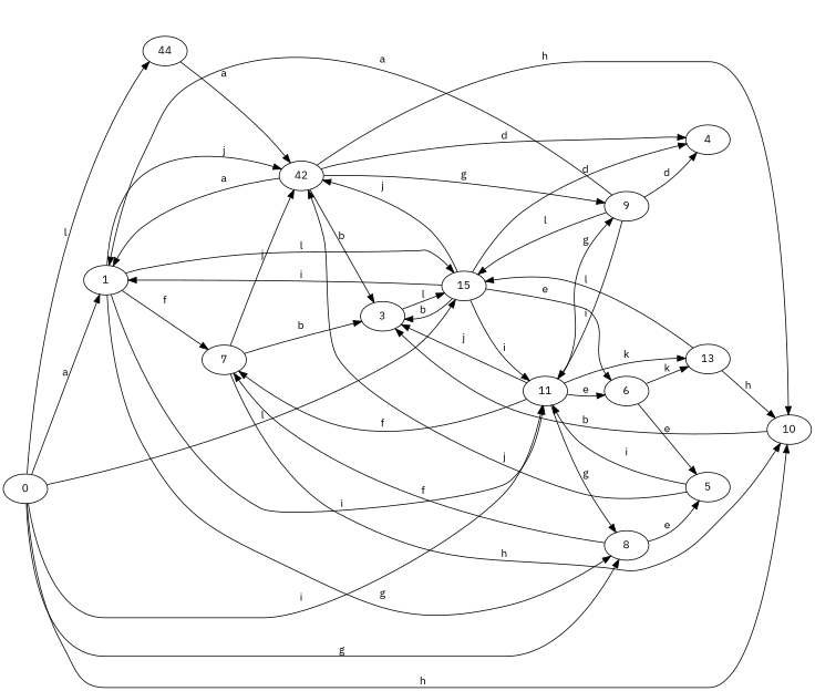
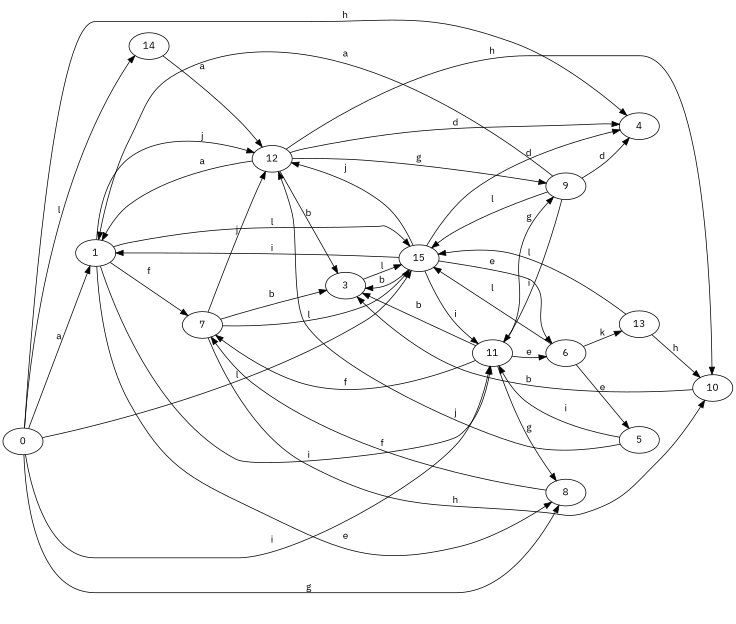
  strict digraph {
    fontname="IBM Plex Sans"
    rankdir=LR
    node [fontname="IBM Plex Sans"]
    edge [fontname="IBM Plex Sans"]
    1
    7
    8
    11
-   12 [label=42]
+   12
    15
    3
    10
    5
    6
    13
    9
    4
    0
-   14 [label=44]
+   14
    1 -> 7 [label=f]
-   1 -> 8 [label=g]
+   1 -> 8 [label=e]
    1 -> 11 [label=i]
    1 -> 12 [label=j]
    1 -> 15 [label=l]
    7 -> 12 [label=j]
+   7 -> 15 [label=l]
    7 -> 3 [label=b]
    7 -> 10 [label=h]
    8 -> 7 [label=f]
-   8 -> 5 [label=e]
    11 -> 7 [label=f]
    11 -> 8 [label=g]
-   11 -> 3 [label=j]
+   11 -> 3 [label=b]
    11 -> 6 [label=e]
-   11 -> 13 [label=k]
    11 -> 9 [label=g]
    12 -> 1 [label=a]
    12 -> 3 [label=b]
    12 -> 10 [label=h]
    12 -> 9 [label=g]
    12 -> 4 [label=d]
    15 -> 1 [label=i]
    15 -> 11 [label=i]
    15 -> 12 [label=j]
    15 -> 3 [label=b]
    15 -> 6 [label=e]
    15 -> 4 [label=d]
    3 -> 15 [label=l]
    10 -> 3 [label=b]
    5 -> 11 [label=i]
    5 -> 12 [label=j]
+   6 -> 15 [label=l]
    6 -> 5 [label=e]
    6 -> 13 [label=k]
    13 -> 15 [label=l]
    13 -> 10 [label=h]
    9 -> 1 [label=a]
    9 -> 11 [label=i]
    9 -> 15 [label=l]
    9 -> 4 [label=d]
    0 -> 1 [label=a]
    0 -> 8 [label=g]
    0 -> 11 [label=i]
    0 -> 15 [label=l]
-   0 -> 10 [label=h]
+   0 -> 4 [label=h]
    0 -> 14 [label=l]
    14 -> 12 [label=a]
  }
